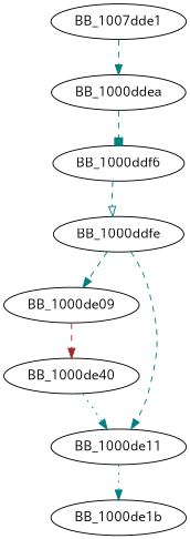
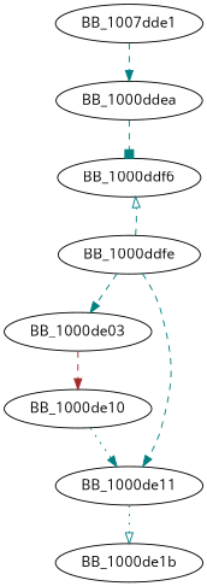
  digraph {
    fontname="Open Sans"
    node [fontname="Open Sans"]
    edge [arrowhead=normal color=teal fontname="Open Sans" style=dashed]
    n1 [label=BB_1007dde1]
    BB_1000ddea
    BB_1000ddf6
    BB_1000ddfe
-   BB_1000de09
+   BB_1000de09 [label=BB_1000de03]
    BB_1000de11
-   BB_1000de10 [label=BB_1000de40]
+   BB_1000de10
    BB_1000de1b
    n1 -> BB_1000ddea
    BB_1000ddea -> BB_1000ddf6 [arrowhead=box]
-   BB_1000ddf6 -> BB_1000ddfe [arrowhead=onormal]
+   BB_1000ddfe -> BB_1000ddf6 [arrowhead=onormal]
    BB_1000ddfe -> BB_1000de09
    BB_1000ddfe -> BB_1000de11
    BB_1000de09 -> BB_1000de10 [color=brown]
-   BB_1000de11 -> BB_1000de1b [style=dotted]
+   BB_1000de11 -> BB_1000de1b [arrowhead=onormal style=dotted]
    BB_1000de10 -> BB_1000de11 [style=dotted]
  }
